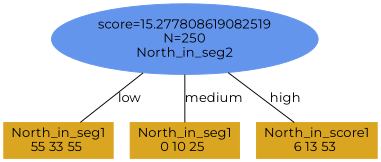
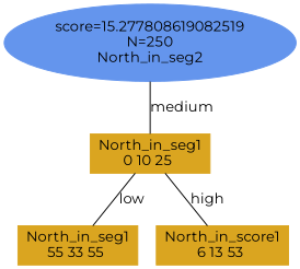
  digraph {
    fontname=Montserrat
    node [color=goldenrod fontname=Montserrat shape=box style=filled]
    edge [dir=none fontname=Montserrat]
    n1 [color=cornflowerblue label="score=15.277808619082519\nN=250\nNorth_in_seg2" shape=ellipse]
    n2 [label="North_in_seg1\n55 33 55 "]
    n3 [label="North_in_seg1\n0 10 25 "]
    n4 [label="North_in_score1\n6 13 53 "]
    subgraph sub_1 {
      rank=same
      n1
    }
    subgraph sub_2 {
      rank=same
      n2
    }
    subgraph sub_3 {
      rank=same
      n3
    }
    subgraph sub_4 {
      rank=same
      n4
    }
-   n1 -> n2 [label=low]
+   n3 -> n2 [label=low]
    n1 -> n3 [label=medium]
-   n1 -> n4 [label=high]
+   n3 -> n4 [label=high]
  }
